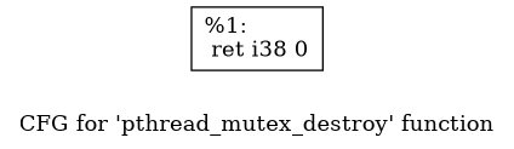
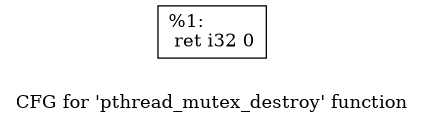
  digraph {
    label="CFG for 'pthread_mutex_destroy' function"
-   n1 [label="{%1:\l  ret i38 0\l}" shape=record]
+   n1 [label="{%1:\l  ret i32 0\l}" shape=record]
  }
